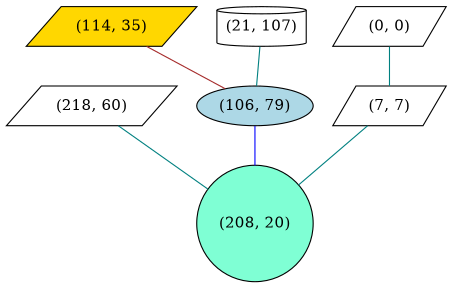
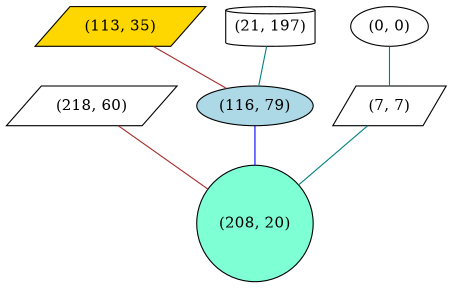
  graph {
    node [fillcolor=white shape=parallelogram style=filled]
    edge [color=teal weight=1]
    "(7, 7)"
-   "(0, 0)"
+   "(0, 0)" [shape=ellipse]
    n3 [fillcolor=aquamarine label="(208, 20)" shape=circle]
    "(218, 60)"
-   "(113, 35)" [fillcolor=gold label="(114, 35)"]
-   "(116, 79)" [fillcolor=lightblue shape=ellipse label="(106, 79)"]
-   "(21, 107)" [shape=cylinder]
+   "(113, 35)" [fillcolor=gold]
+   "(116, 79)" [fillcolor=lightblue shape=ellipse]
+   "(21, 107)" [shape=cylinder label="(21, 197)"]
    "(7, 7)" -- n3
    "(0, 0)" -- "(7, 7)" [weight=4]
-   "(218, 60)" -- n3
+   "(218, 60)" -- n3 [color=brown]
    "(113, 35)" -- "(116, 79)" [color=brown]
    "(116, 79)" -- n3 [color=blue]
    "(21, 107)" -- "(116, 79)"
  }
